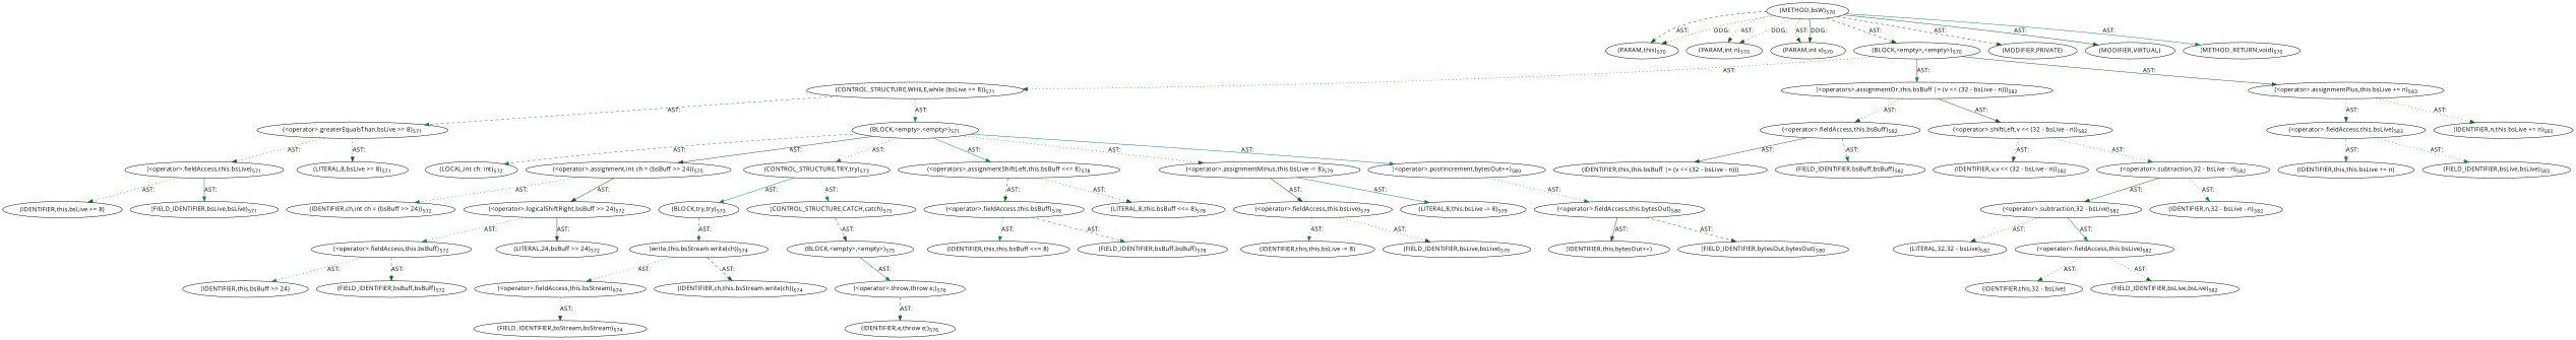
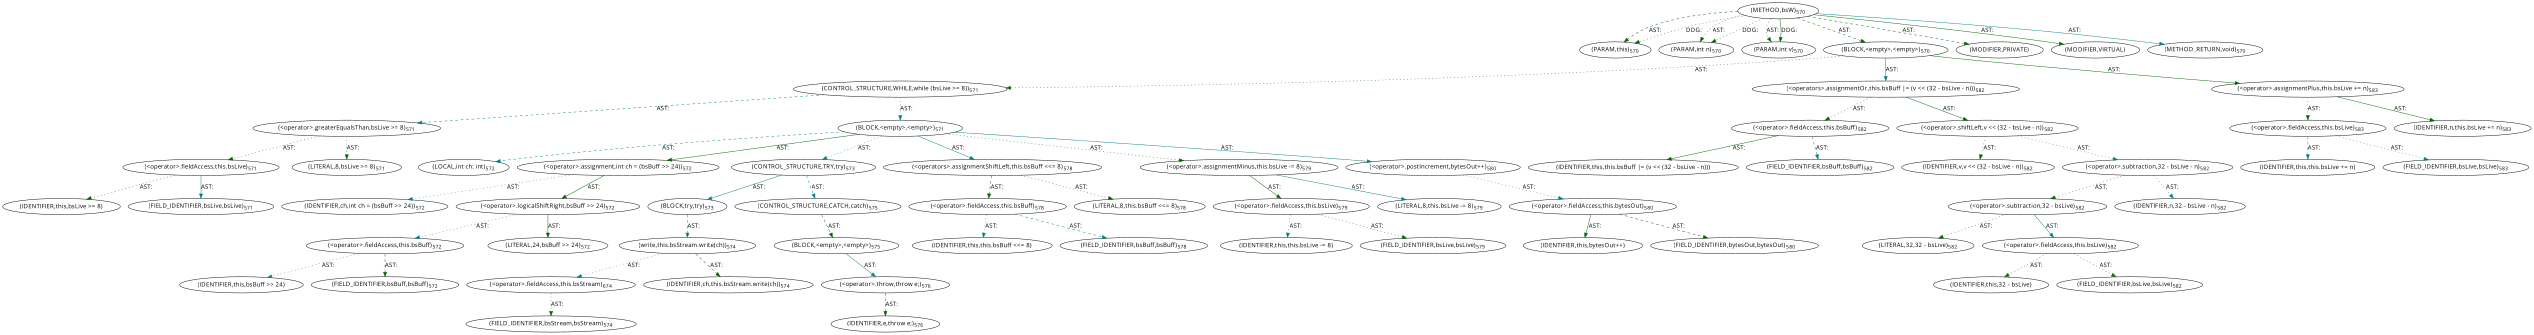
  digraph {
    fontname="Open Sans"
    node [fontname="Open Sans"]
    edge [color=darkgreen fontname="Open Sans" style=dotted]
    n1 [label=<(METHOD,bsW)<SUB>570</SUB>>]
    n2 [label=<(PARAM,this)<SUB>570</SUB>>]
    n3 [label=<(PARAM,int n)<SUB>570</SUB>>]
    n4 [label=<(PARAM,int v)<SUB>570</SUB>>]
    n5 [label=<(BLOCK,&lt;empty&gt;,&lt;empty&gt;)<SUB>570</SUB>>]
    n6 [label=<(MODIFIER,PRIVATE)>]
    n7 [label=<(MODIFIER,VIRTUAL)>]
    n8 [label=<(METHOD_RETURN,void)<SUB>570</SUB>>]
    n9 [label=<(CONTROL_STRUCTURE,WHILE,while (bsLive &gt;= 8))<SUB>571</SUB>>]
    n10 [label=<(&lt;operators&gt;.assignmentOr,this.bsBuff |= (v &lt;&lt; (32 - bsLive - n)))<SUB>582</SUB>>]
    n11 [label=<(&lt;operator&gt;.assignmentPlus,this.bsLive += n)<SUB>583</SUB>>]
    n12 [label=<(&lt;operator&gt;.greaterEqualsThan,bsLive &gt;= 8)<SUB>571</SUB>>]
    n13 [label=<(BLOCK,&lt;empty&gt;,&lt;empty&gt;)<SUB>571</SUB>>]
    n14 [label=<(&lt;operator&gt;.fieldAccess,this.bsBuff)<SUB>582</SUB>>]
    n15 [label=<(&lt;operator&gt;.shiftLeft,v &lt;&lt; (32 - bsLive - n))<SUB>582</SUB>>]
    n16 [label=<(&lt;operator&gt;.fieldAccess,this.bsLive)<SUB>583</SUB>>]
    n17 [label=<(IDENTIFIER,n,this.bsLive += n)<SUB>583</SUB>>]
    n18 [label=<(&lt;operator&gt;.fieldAccess,this.bsLive)<SUB>571</SUB>>]
    n19 [label=<(LITERAL,8,bsLive &gt;= 8)<SUB>571</SUB>>]
    n20 [label=<(LOCAL,int ch: int)<SUB>572</SUB>>]
-   n21 [label=<(&lt;operator&gt;.assignment,int ch = (bsBuff &gt;&gt; 24))<SUB>575</SUB>>]
+   n21 [label=<(&lt;operator&gt;.assignment,int ch = (bsBuff &gt;&gt; 24))<SUB>572</SUB>>]
    n22 [label=<(CONTROL_STRUCTURE,TRY,try)<SUB>573</SUB>>]
    n23 [label=<(&lt;operators&gt;.assignmentShiftLeft,this.bsBuff &lt;&lt;= 8)<SUB>578</SUB>>]
    n24 [label=<(&lt;operator&gt;.assignmentMinus,this.bsLive -= 8)<SUB>579</SUB>>]
    n25 [label=<(&lt;operator&gt;.postIncrement,bytesOut++)<SUB>580</SUB>>]
    n26 [label=<(IDENTIFIER,this,bsLive &gt;= 8)>]
    n27 [label=<(FIELD_IDENTIFIER,bsLive,bsLive)<SUB>571</SUB>>]
    n28 [label=<(IDENTIFIER,ch,int ch = (bsBuff &gt;&gt; 24))<SUB>572</SUB>>]
    n29 [label=<(&lt;operator&gt;.logicalShiftRight,bsBuff &gt;&gt; 24)<SUB>572</SUB>>]
    n30 [label=<(BLOCK,try,try)<SUB>573</SUB>>]
    n31 [label=<(CONTROL_STRUCTURE,CATCH,catch)<SUB>575</SUB>>]
    n32 [label=<(&lt;operator&gt;.fieldAccess,this.bsBuff)<SUB>578</SUB>>]
    n33 [label=<(LITERAL,8,this.bsBuff &lt;&lt;= 8)<SUB>578</SUB>>]
    n34 [label=<(&lt;operator&gt;.fieldAccess,this.bsLive)<SUB>579</SUB>>]
    n35 [label=<(LITERAL,8,this.bsLive -= 8)<SUB>579</SUB>>]
    n36 [label=<(&lt;operator&gt;.fieldAccess,this.bytesOut)<SUB>580</SUB>>]
    n37 [label=<(&lt;operator&gt;.fieldAccess,this.bsBuff)<SUB>572</SUB>>]
    n38 [label=<(LITERAL,24,bsBuff &gt;&gt; 24)<SUB>572</SUB>>]
    n39 [label=<(IDENTIFIER,this,bsBuff &gt;&gt; 24)>]
    n40 [label=<(FIELD_IDENTIFIER,bsBuff,bsBuff)<SUB>572</SUB>>]
    n41 [label=<(write,this.bsStream.write(ch))<SUB>574</SUB>>]
    n42 [label=<(BLOCK,&lt;empty&gt;,&lt;empty&gt;)<SUB>575</SUB>>]
    n43 [label=<(&lt;operator&gt;.fieldAccess,this.bsStream)<SUB>674</SUB>>]
    n44 [label=<(IDENTIFIER,ch,this.bsStream.write(ch))<SUB>574</SUB>>]
    n45 [label=<(FIELD_IDENTIFIER,bsStream,bsStream)<SUB>574</SUB>>]
    n46 [label=<(&lt;operator&gt;.throw,throw e;)<SUB>576</SUB>>]
    n47 [label=<(IDENTIFIER,e,throw e;)<SUB>576</SUB>>]
    n48 [label=<(IDENTIFIER,this,this.bsBuff &lt;&lt;= 8)>]
    n49 [label=<(FIELD_IDENTIFIER,bsBuff,bsBuff)<SUB>578</SUB>>]
    n50 [label=<(IDENTIFIER,this,this.bsLive -= 8)>]
    n51 [label=<(FIELD_IDENTIFIER,bsLive,bsLive)<SUB>579</SUB>>]
    n52 [label=<(IDENTIFIER,this,bytesOut++)>]
    n53 [label=<(FIELD_IDENTIFIER,bytesOut,bytesOut)<SUB>580</SUB>>]
    n54 [label=<(IDENTIFIER,this,this.bsBuff |= (v &lt;&lt; (32 - bsLive - n)))>]
    n55 [label=<(FIELD_IDENTIFIER,bsBuff,bsBuff)<SUB>582</SUB>>]
    n56 [label=<(IDENTIFIER,v,v &lt;&lt; (32 - bsLive - n))<SUB>582</SUB>>]
    n57 [label=<(&lt;operator&gt;.subtraction,32 - bsLive - n)<SUB>582</SUB>>]
    n58 [label=<(&lt;operator&gt;.subtraction,32 - bsLive)<SUB>582</SUB>>]
    n59 [label=<(IDENTIFIER,n,32 - bsLive - n)<SUB>582</SUB>>]
    n60 [label=<(LITERAL,32,32 - bsLive)<SUB>582</SUB>>]
    n61 [label=<(&lt;operator&gt;.fieldAccess,this.bsLive)<SUB>582</SUB>>]
    n62 [label=<(IDENTIFIER,this,32 - bsLive)>]
    n63 [label=<(FIELD_IDENTIFIER,bsLive,bsLive)<SUB>582</SUB>>]
    n64 [label=<(IDENTIFIER,this,this.bsLive += n)>]
    n65 [label=<(FIELD_IDENTIFIER,bsLive,bsLive)<SUB>583</SUB>>]
    n1 -> n2 [label="AST: " style=dashed]
    n1 -> n2 [label="DDG: "]
    n1 -> n3 [label="AST: "]
    n1 -> n3 [label="DDG: "]
    n1 -> n4 [label="AST: "]
    n1 -> n4 [label="DDG: " style=solid]
    n1 -> n5 [label="AST: " style=dashed]
    n1 -> n6 [label="AST: " style=dashed]
    n1 -> n7 [label="AST: " style=solid]
    n1 -> n8 [color=teal label="AST: " style=solid]
    n5 -> n9 [label="AST: "]
    n5 -> n10 [color=teal label="AST: " style=solid]
    n5 -> n11 [label="AST: " style=solid]
    n9 -> n12 [color=teal label="AST: " style=dashed]
    n9 -> n13 [color=teal label="AST: "]
    n10 -> n14 [label="AST: "]
    n10 -> n15 [label="AST: " style=solid]
    n11 -> n16 [label="AST: "]
-   n11 -> n17 [label="AST: "]
+   n11 -> n17 [label="AST: " style=solid]
    n12 -> n18 [label="AST: "]
    n12 -> n19 [label="AST: "]
    n13 -> n20 [color=teal label="AST: " style=dashed]
    n13 -> n21 [label="AST: " style=solid]
    n13 -> n22 [color=teal label="AST: "]
    n13 -> n23 [color=teal label="AST: " style=solid]
    n13 -> n24 [label="AST: "]
    n13 -> n25 [color=teal label="AST: " style=solid]
    n14 -> n54 [label="AST: " style=solid]
    n14 -> n55 [color=teal label="AST: " style=dashed]
    n15 -> n56 [label="AST: "]
    n15 -> n57 [color=teal label="AST: "]
    n16 -> n64 [color=teal label="AST: " style=dashed]
    n16 -> n65 [color=teal label="AST: "]
    n18 -> n26 [label="AST: "]
    n18 -> n27 [color=teal label="AST: " style=solid]
    n21 -> n28 [color=teal label="AST: "]
    n21 -> n29 [label="AST: " style=solid]
    n22 -> n30 [color=teal label="AST: " style=solid]
-   n22 -> n31 [color=teal label="AST: "]
+   n22 -> n31 [color=teal label="AST: " style=dashed]
    n23 -> n32 [label="AST: " style=dashed]
    n23 -> n33 [label="AST: "]
    n24 -> n34 [label="AST: " style=solid]
    n24 -> n35 [color=teal label="AST: " style=solid]
    n25 -> n36 [color=teal label="AST: "]
    n29 -> n37 [color=teal label="AST: "]
    n29 -> n38 [label="AST: " style=solid]
    n30 -> n41 [color=teal label="AST: " style=dashed]
    n31 -> n42 [label="AST: " style=dashed]
    n32 -> n48 [color=teal label="AST: "]
    n32 -> n49 [color=teal label="AST: " style=dashed]
    n34 -> n50 [color=teal label="AST: "]
    n34 -> n51 [label="AST: "]
    n36 -> n52 [label="AST: " style=solid]
    n36 -> n53 [label="AST: " style=dashed]
    n37 -> n39 [color=teal label="AST: "]
    n37 -> n40 [label="AST: " style=dashed]
    n41 -> n43 [color=teal label="AST: "]
    n41 -> n44 [label="AST: " style=dashed]
    n42 -> n46 [color=teal label="AST: " style=solid]
    n43 -> n45 [label="AST: "]
    n46 -> n47 [label="AST: " style=dashed]
-   n57 -> n58 [label="AST: " style=solid]
+   n57 -> n58 [label="AST: "]
    n57 -> n59 [color=teal label="AST: "]
    n58 -> n60 [label="AST: "]
    n58 -> n61 [color=teal label="AST: " style=solid]
    n61 -> n62 [label="AST: "]
    n61 -> n63 [label="AST: "]
  }
